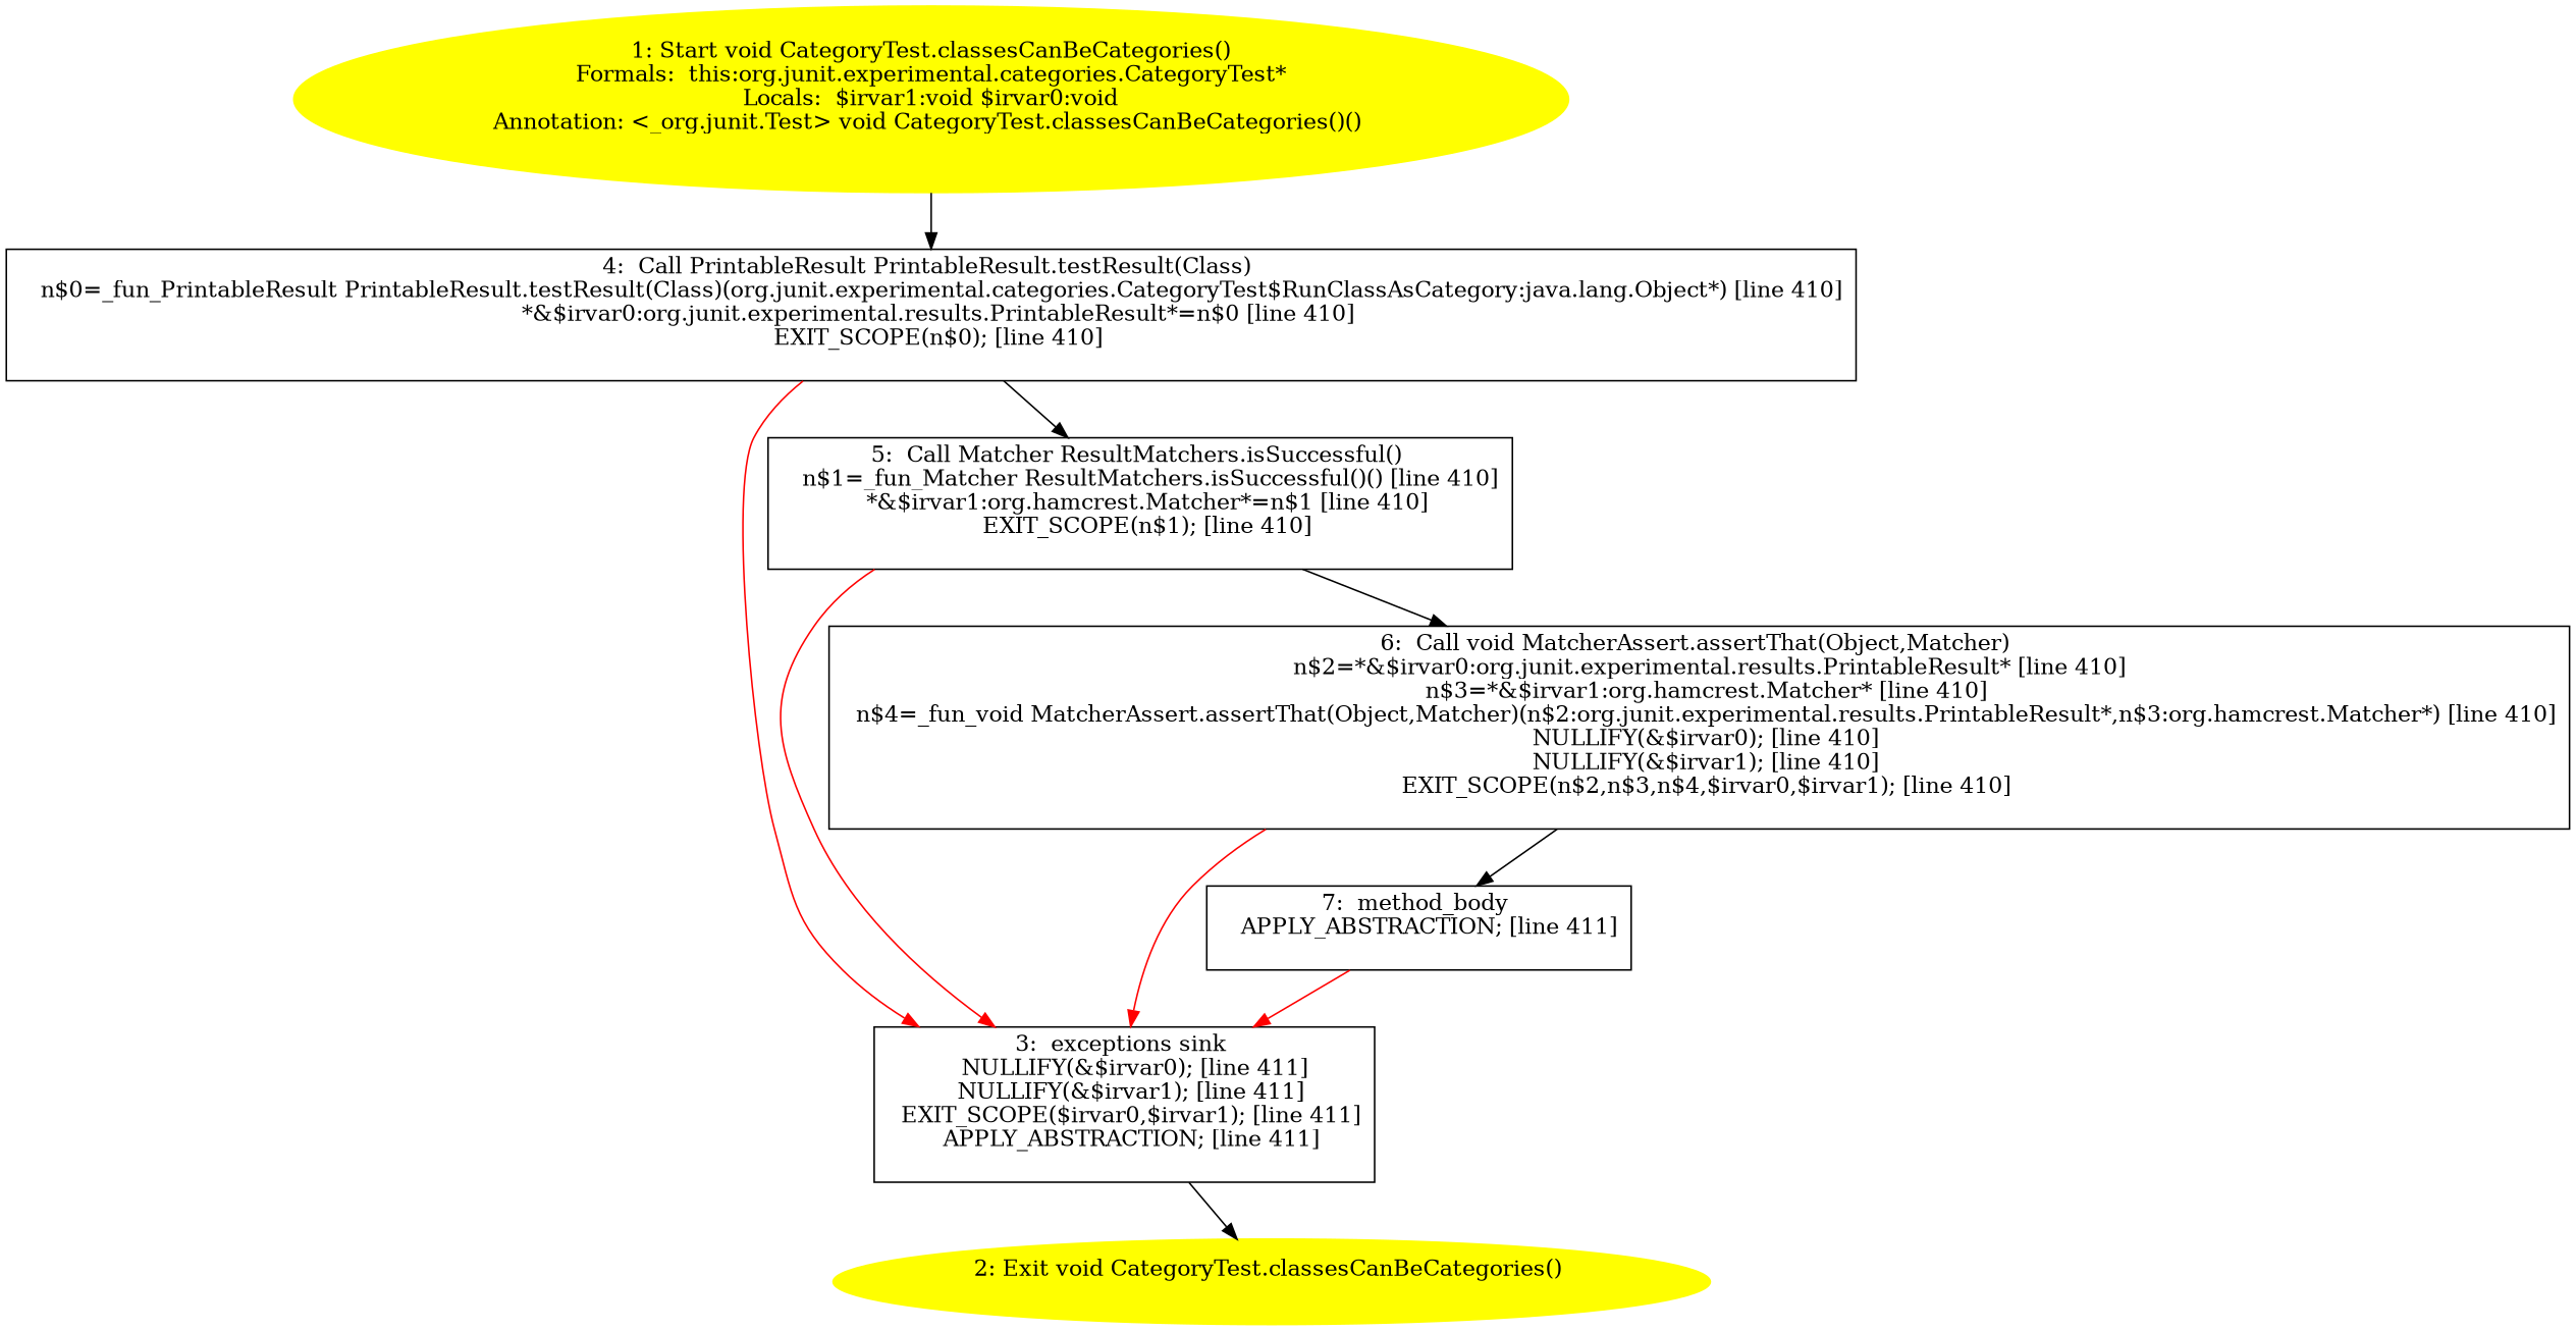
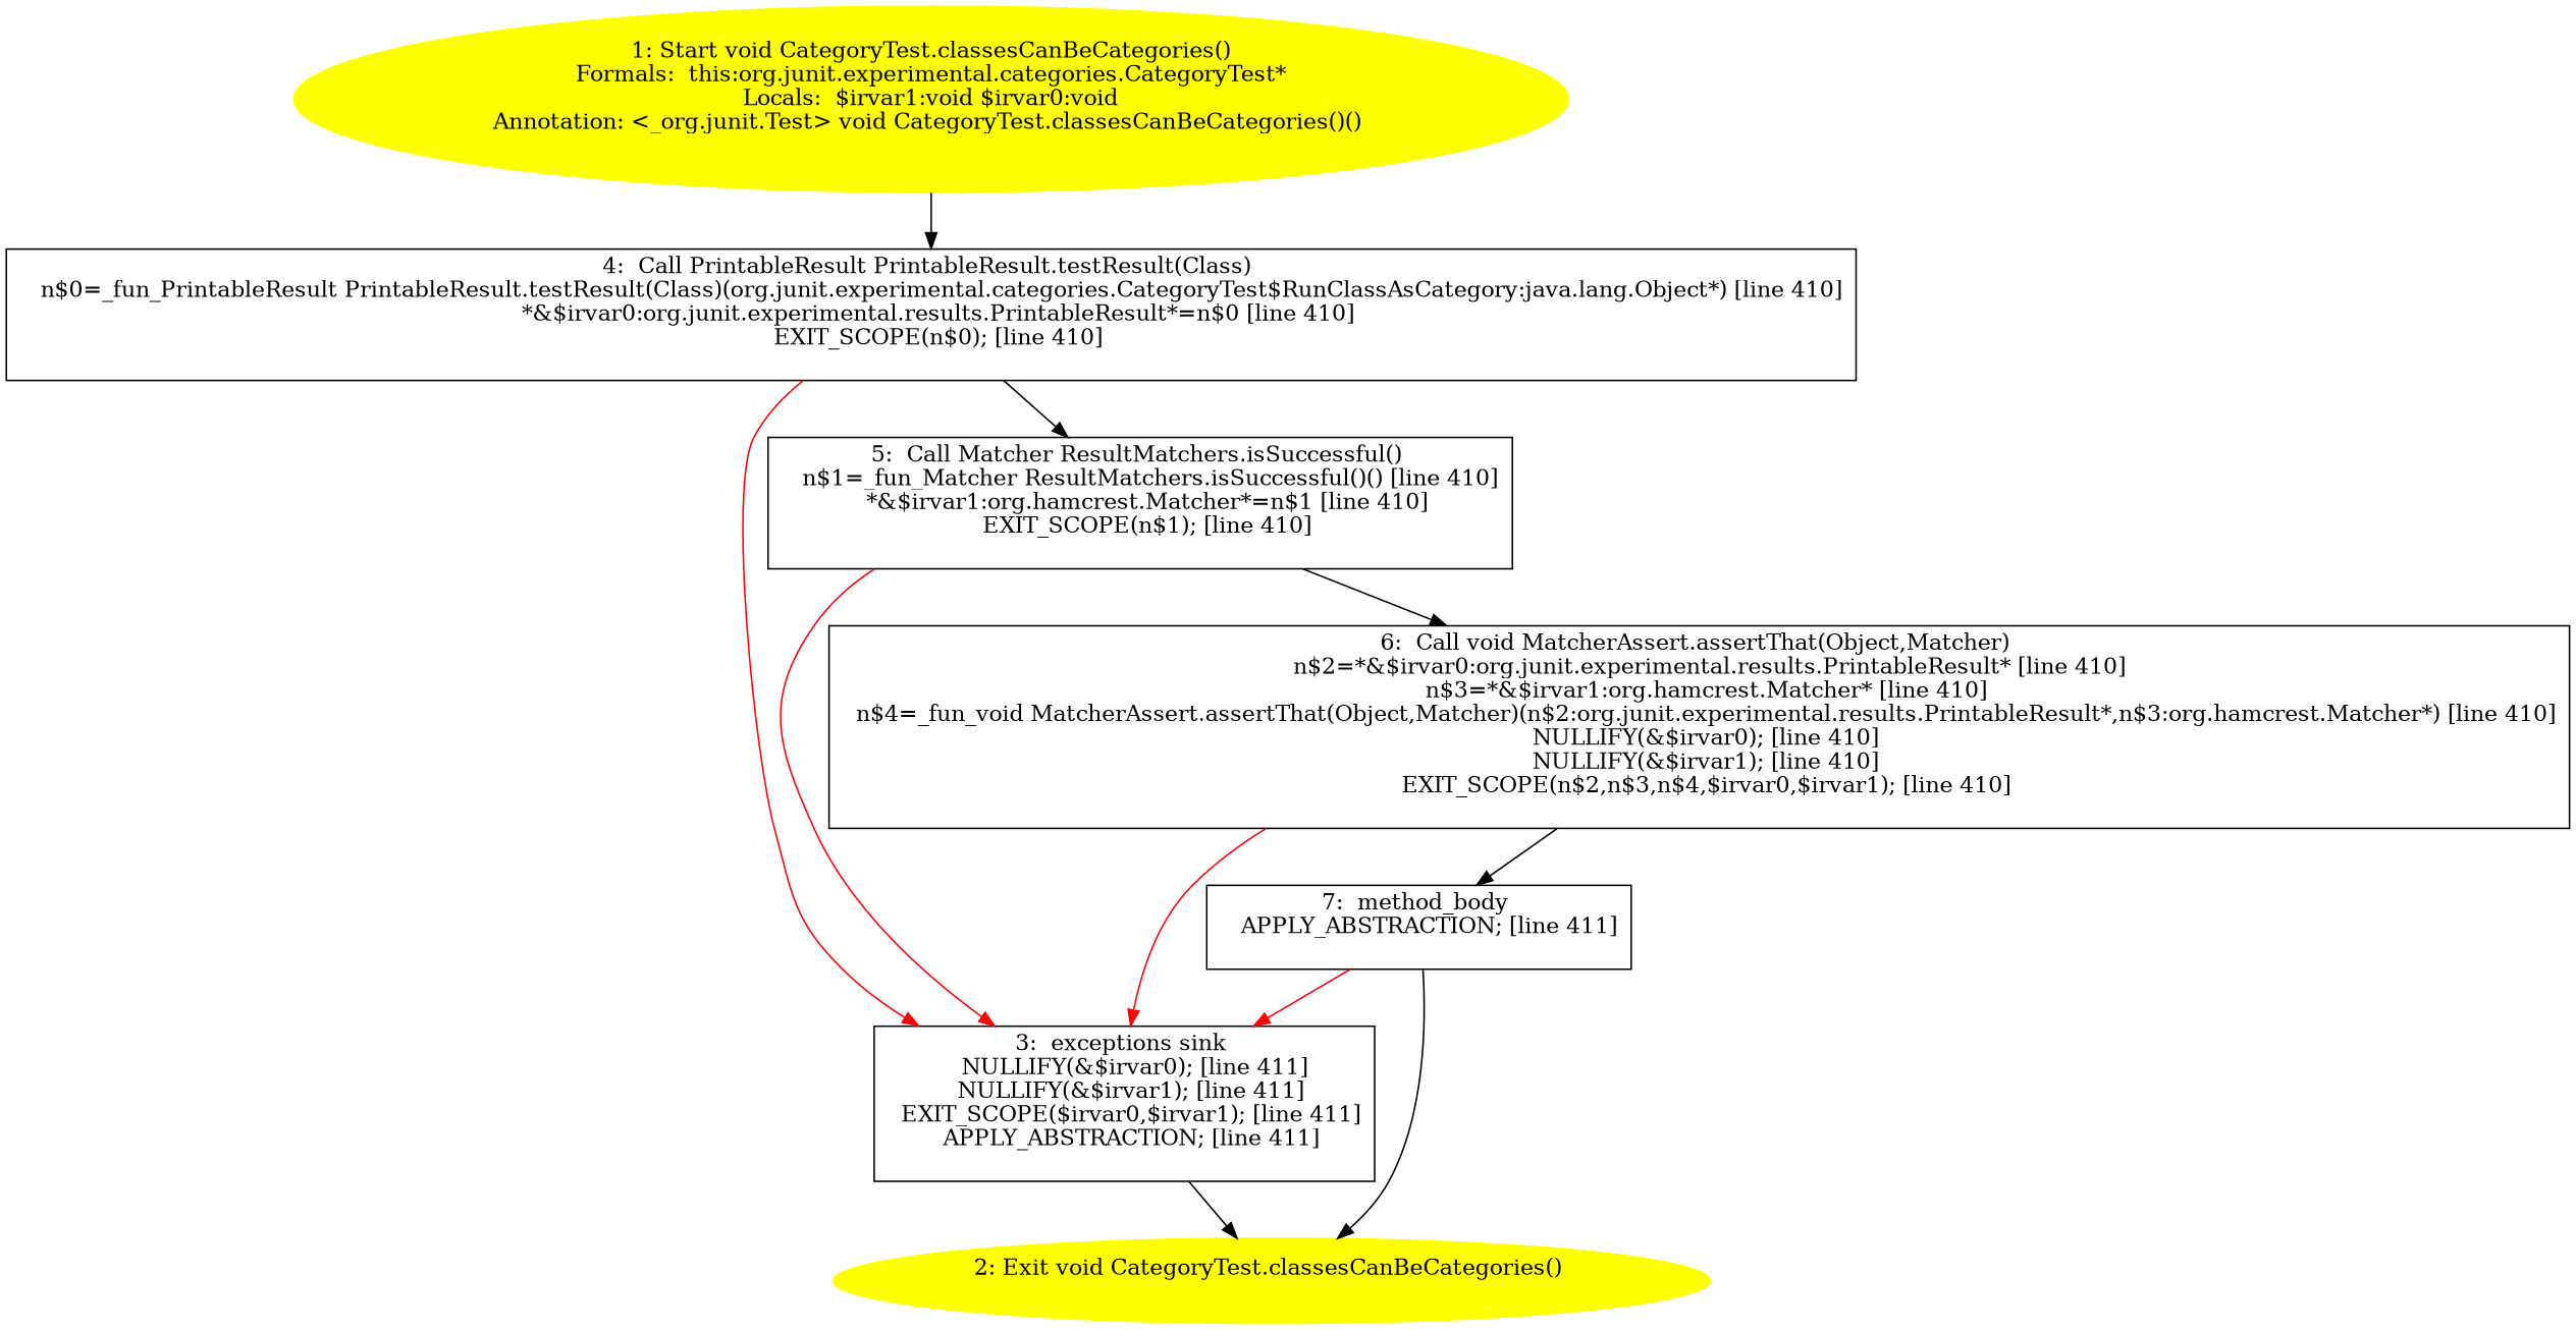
  digraph {
    node [shape=box]
    n1 [color=yellow label="1: Start void CategoryTest.classesCanBeCategories()\nFormals:  this:org.junit.experimental.categories.CategoryTest*\nLocals:  $irvar1:void $irvar0:void\nAnnotation: <_org.junit.Test> void CategoryTest.classesCanBeCategories()() \n  " style=filled shape=""]
    n2 [label="4:  Call PrintableResult PrintableResult.testResult(Class) \n   n$0=_fun_PrintableResult PrintableResult.testResult(Class)(org.junit.experimental.categories.CategoryTest$RunClassAsCategory:java.lang.Object*) [line 410]\n  *&$irvar0:org.junit.experimental.results.PrintableResult*=n$0 [line 410]\n  EXIT_SCOPE(n$0); [line 410]\n "]
    n3 [label="3:  exceptions sink \n   NULLIFY(&$irvar0); [line 411]\n  NULLIFY(&$irvar1); [line 411]\n  EXIT_SCOPE($irvar0,$irvar1); [line 411]\n  APPLY_ABSTRACTION; [line 411]\n "]
    n4 [label="5:  Call Matcher ResultMatchers.isSuccessful() \n   n$1=_fun_Matcher ResultMatchers.isSuccessful()() [line 410]\n  *&$irvar1:org.hamcrest.Matcher*=n$1 [line 410]\n  EXIT_SCOPE(n$1); [line 410]\n "]
    n5 [color=yellow label="2: Exit void CategoryTest.classesCanBeCategories() \n  " style=filled shape=""]
    n6 [label="6:  Call void MatcherAssert.assertThat(Object,Matcher) \n   n$2=*&$irvar0:org.junit.experimental.results.PrintableResult* [line 410]\n  n$3=*&$irvar1:org.hamcrest.Matcher* [line 410]\n  n$4=_fun_void MatcherAssert.assertThat(Object,Matcher)(n$2:org.junit.experimental.results.PrintableResult*,n$3:org.hamcrest.Matcher*) [line 410]\n  NULLIFY(&$irvar0); [line 410]\n  NULLIFY(&$irvar1); [line 410]\n  EXIT_SCOPE(n$2,n$3,n$4,$irvar0,$irvar1); [line 410]\n "]
    n7 [label="7:  method_body \n   APPLY_ABSTRACTION; [line 411]\n "]
    n1 -> n2
    n2 -> n3 [color=red]
    n2 -> n4
    n3 -> n5
    n4 -> n3 [color=red]
    n4 -> n6
    n6 -> n3 [color=red]
    n6 -> n7
    n7 -> n3 [color=red]
+   n7 -> n5
  }
